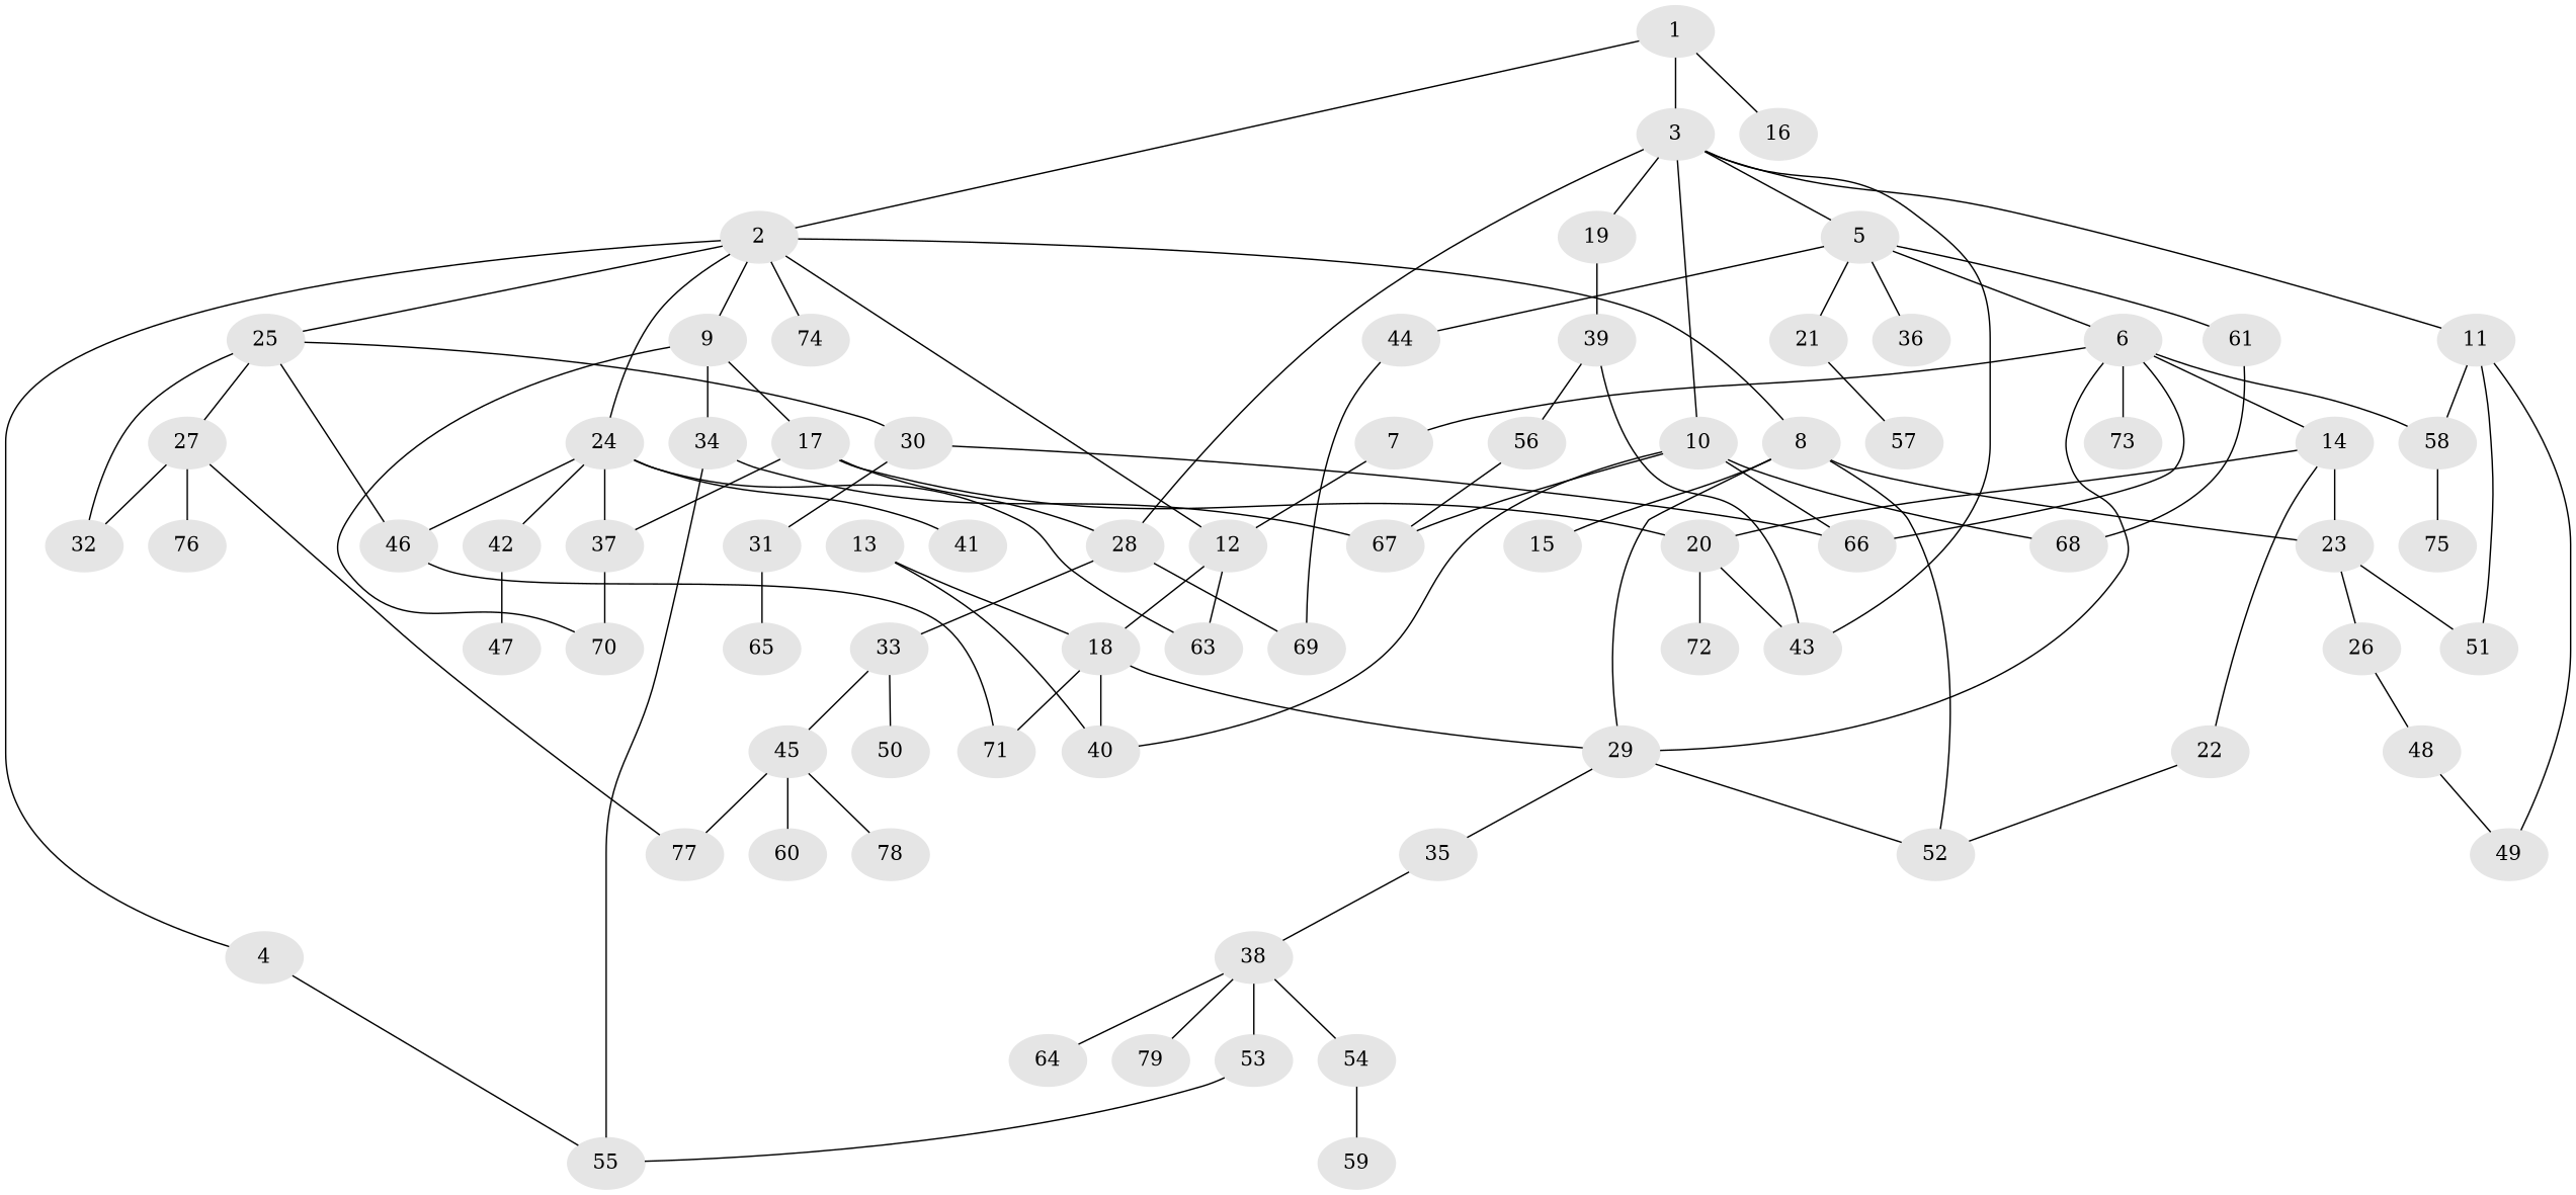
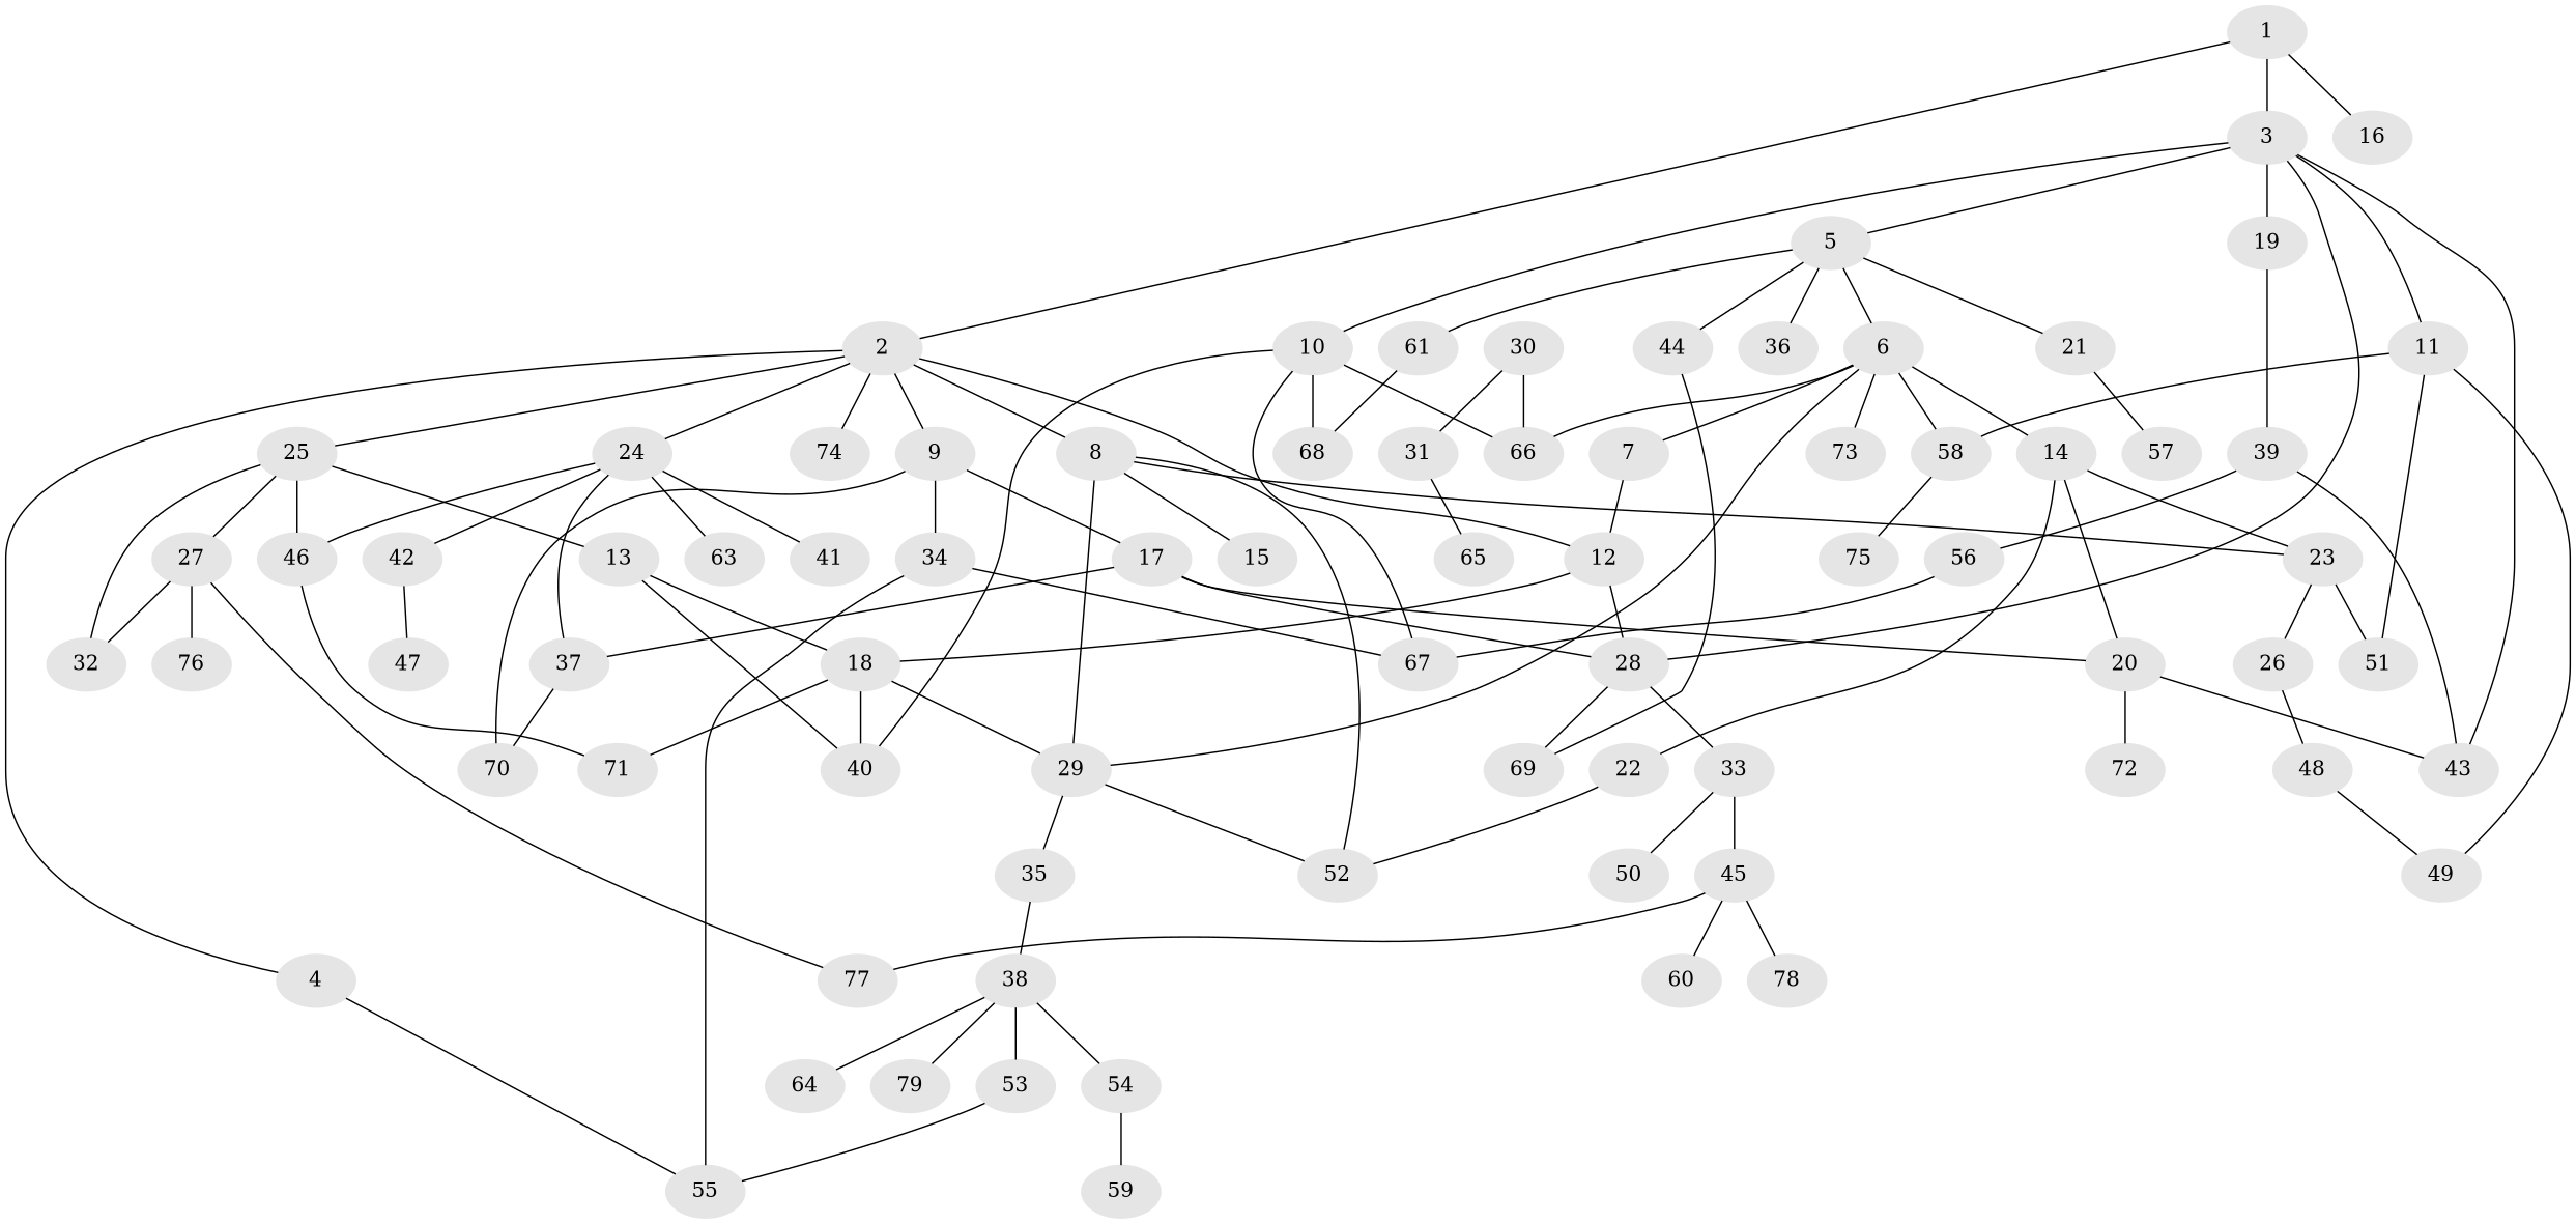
  graph {
    fontname="DejaVu Serif"
    node [color=gray90 fontname="DejaVu Serif" style=filled]
    edge [fontname="DejaVu Serif"]
    1
    2
    3
    16
    4
    8
    9
    12
    24
    25
    74
    5
    10
    11
    19
    28
    43
    55
    29
    15
    23
    52
    17
    34
    70
    18
    63
    37
    41
    42
    46
    27
    30
    32
    6
    21
    36
    44
    61
    66
    40
    67
    68
    58
    49
    51
    39
    33
    69
    7
    14
    73
    57
    20
    22
    35
    75
    26
    13
    71
    72
    56
    48
    47
    76
    77
    31
    45
    50
    38
    65
    60
    78
    53
    54
    64
    79
    59
    1 -- 2
    1 -- 3
    1 -- 16
    2 -- 4
    2 -- 8
    2 -- 9
    2 -- 12
    2 -- 24
    2 -- 25
    2 -- 74
    3 -- 5
    3 -- 10
    3 -- 11
    3 -- 19
    3 -- 28
    3 -- 43
    4 -- 55
    8 -- 29
    8 -- 15
    8 -- 23
    8 -- 52
    9 -- 17
    9 -- 34
    9 -- 70
    12 -- 18
-   12 -- 63
+   12 -- 28
    24 -- 63
    24 -- 37
    24 -- 41
    24 -- 42
    24 -- 46
    25 -- 46
    25 -- 27
-   25 -- 30
+   25 -- 13
    25 -- 32
    5 -- 6
    5 -- 21
    5 -- 36
    5 -- 44
    5 -- 61
    10 -- 66
    10 -- 40
    10 -- 67
    10 -- 68
    11 -- 58
    11 -- 49
    11 -- 51
    19 -- 39
    28 -- 33
    28 -- 69
    29 -- 52
    29 -- 35
    23 -- 51
    23 -- 26
    17 -- 28
    17 -- 37
    17 -- 20
    34 -- 55
    34 -- 67
    18 -- 29
    18 -- 40
    18 -- 71
    37 -- 70
    42 -- 47
    46 -- 71
    27 -- 32
    27 -- 76
    27 -- 77
    30 -- 66
    30 -- 31
    6 -- 29
    6 -- 66
    6 -- 58
    6 -- 7
    6 -- 14
    6 -- 73
    21 -- 57
    44 -- 69
    61 -- 68
    58 -- 75
    39 -- 43
    39 -- 56
    33 -- 45
    33 -- 50
    7 -- 12
    14 -- 23
    14 -- 20
    14 -- 22
    20 -- 43
    20 -- 72
    22 -- 52
    35 -- 38
    26 -- 48
    13 -- 18
    13 -- 40
    56 -- 67
    48 -- 49
    31 -- 65
    45 -- 77
    45 -- 60
    45 -- 78
    38 -- 53
    38 -- 54
    38 -- 64
    38 -- 79
    53 -- 55
    54 -- 59
  }
